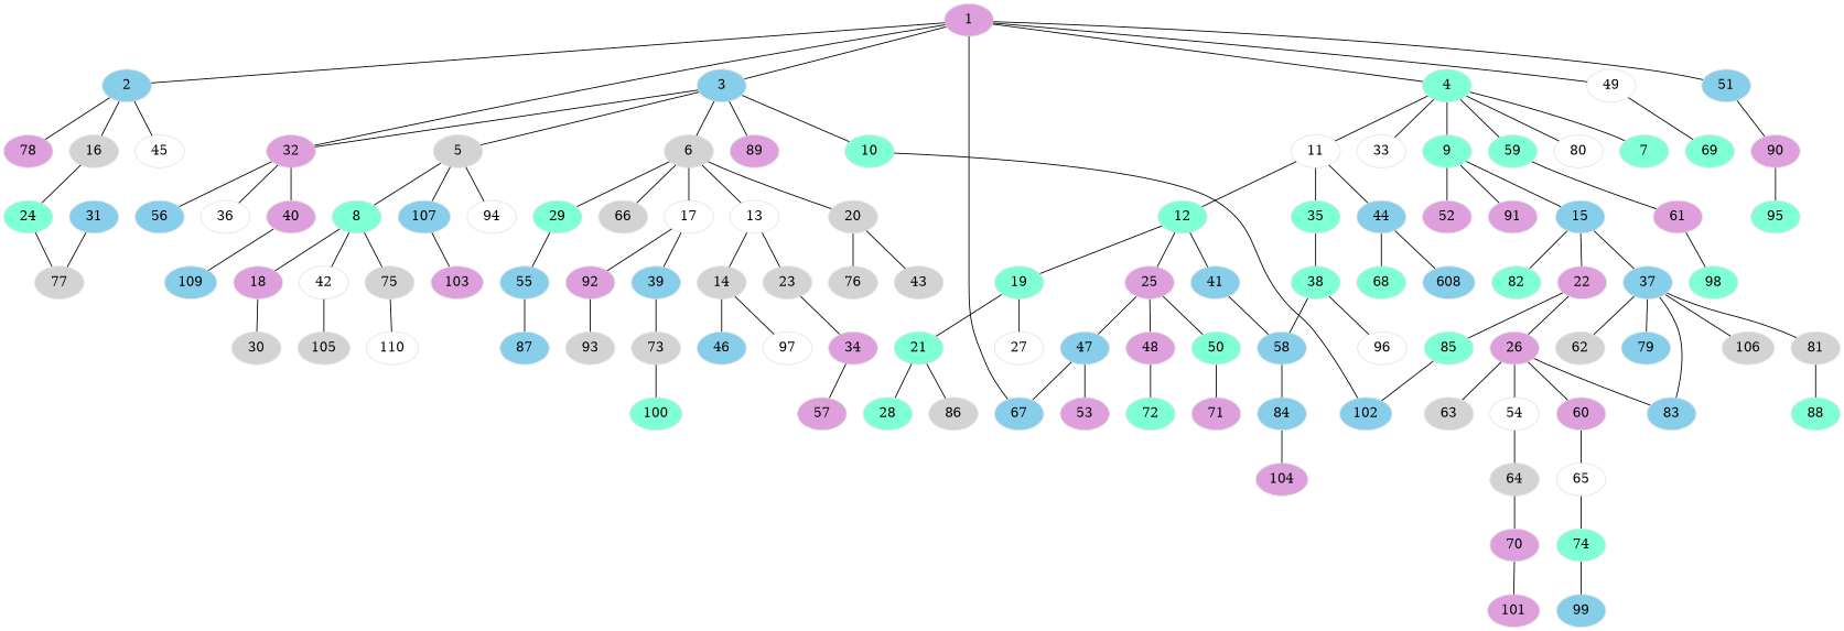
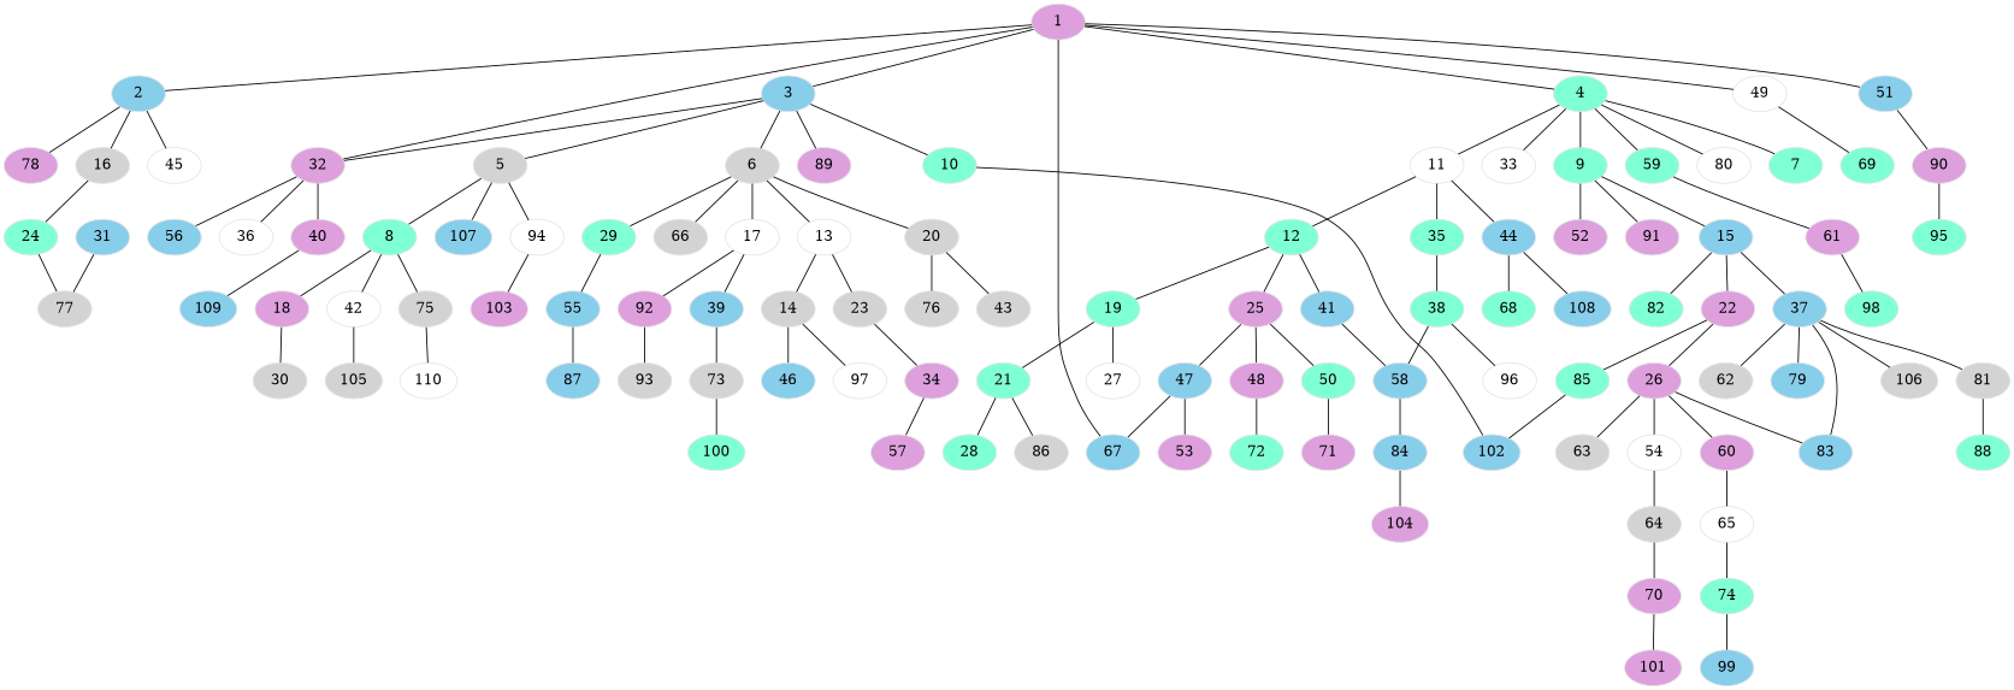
  graph {
    node [color=gray90 fillcolor=aquamarine style=filled]
    1 [fillcolor=plum]
    2 [fillcolor=skyblue]
    3 [fillcolor=skyblue]
    4
    32 [fillcolor=plum]
    49 [fillcolor=white]
    51 [fillcolor=skyblue]
    67 [fillcolor=skyblue]
    16 [fillcolor=lightgrey]
    45 [fillcolor=white]
    78 [fillcolor=plum]
    5 [fillcolor=lightgrey]
    6 [fillcolor=lightgrey]
    10
    89 [fillcolor=plum]
    7
    9
    11 [fillcolor=white]
    33 [fillcolor=white]
    59
    80 [fillcolor=white]
    36 [fillcolor=white]
    40 [fillcolor=plum]
    56 [fillcolor=skyblue]
    69
    90 [fillcolor=plum]
    24
    8
    94 [fillcolor=white]
    107 [fillcolor=skyblue]
    13 [fillcolor=white]
    17 [fillcolor=white]
    20 [fillcolor=lightgrey]
    66 [fillcolor=lightgrey]
    29
    102 [fillcolor=skyblue]
    15 [fillcolor=skyblue]
    52 [fillcolor=plum]
    91 [fillcolor=plum]
    12
    35
    44 [fillcolor=skyblue]
    61 [fillcolor=plum]
    18 [fillcolor=plum]
    42 [fillcolor=white]
    75 [fillcolor=lightgrey]
    103 [fillcolor=plum]
    14 [fillcolor=lightgrey]
    23 [fillcolor=lightgrey]
    39 [fillcolor=skyblue]
    92 [fillcolor=plum]
    43 [fillcolor=lightgrey]
    76 [fillcolor=lightgrey]
    30 [fillcolor=lightgrey]
    105 [fillcolor=lightgrey]
    110 [fillcolor=white]
    22 [fillcolor=plum]
    37 [fillcolor=skyblue]
    82
    19
    25 [fillcolor=plum]
    41 [fillcolor=skyblue]
    38
    68
-   108 [fillcolor=skyblue label=608]
+   108 [fillcolor=skyblue]
    21
    27 [fillcolor=white]
    47 [fillcolor=skyblue]
    48 [fillcolor=plum]
    50
    58 [fillcolor=skyblue]
    46 [fillcolor=skyblue]
    97 [fillcolor=white]
    34 [fillcolor=plum]
    26 [fillcolor=plum]
    85
    83 [fillcolor=skyblue]
    62 [fillcolor=lightgrey]
    79 [fillcolor=skyblue]
    81 [fillcolor=lightgrey]
    106 [fillcolor=lightgrey]
    77 [fillcolor=lightgrey]
    73 [fillcolor=lightgrey]
    93 [fillcolor=lightgrey]
    28
    86 [fillcolor=lightgrey]
    55 [fillcolor=skyblue]
    54 [fillcolor=white]
    60 [fillcolor=plum]
    63 [fillcolor=lightgrey]
    57 [fillcolor=plum]
    31 [fillcolor=skyblue]
    53 [fillcolor=plum]
    72
    71 [fillcolor=plum]
    64 [fillcolor=lightgrey]
    65 [fillcolor=white]
    87 [fillcolor=skyblue]
    109 [fillcolor=skyblue]
    96 [fillcolor=white]
    88
    84 [fillcolor=skyblue]
    100
    95
    70 [fillcolor=plum]
    104 [fillcolor=plum]
    98
    74
    101 [fillcolor=plum]
    99 [fillcolor=skyblue]
    1 -- 2
    1 -- 3
    1 -- 4
    1 -- 32
    1 -- 49
    1 -- 51
    1 -- 67
    2 -- 16
    2 -- 45
    2 -- 78
    3 -- 32
    3 -- 5
    3 -- 6
    3 -- 10
    3 -- 89
    4 -- 7
    4 -- 9
    4 -- 11
    4 -- 33
    4 -- 59
    4 -- 80
    32 -- 36
    32 -- 40
    32 -- 56
    49 -- 69
    51 -- 90
    16 -- 24
    5 -- 8
    5 -- 94
    5 -- 107
    6 -- 13
    6 -- 17
    6 -- 20
    6 -- 66
    6 -- 29
    10 -- 102
    9 -- 15
    9 -- 52
    9 -- 91
    11 -- 12
    11 -- 35
    11 -- 44
    59 -- 61
    40 -- 109
    90 -- 95
    24 -- 77
    8 -- 18
    8 -- 42
    8 -- 75
-   107 -- 103
+   94 -- 103
    13 -- 14
    13 -- 23
    17 -- 39
    17 -- 92
    20 -- 43
    20 -- 76
    29 -- 55
    15 -- 22
    15 -- 37
    15 -- 82
    12 -- 19
    12 -- 25
    12 -- 41
    35 -- 38
    44 -- 68
    44 -- 108
    61 -- 98
    18 -- 30
    42 -- 105
    75 -- 110
    14 -- 46
    14 -- 97
    23 -- 34
    39 -- 73
    92 -- 93
    22 -- 26
    22 -- 85
    37 -- 83
    37 -- 62
    37 -- 79
    37 -- 81
    37 -- 106
    19 -- 21
    19 -- 27
    25 -- 47
    25 -- 48
    25 -- 50
    41 -- 58
    38 -- 58
    38 -- 96
    21 -- 28
    21 -- 86
    47 -- 67
    47 -- 53
    48 -- 72
    50 -- 71
    58 -- 84
    34 -- 57
    26 -- 83
    26 -- 54
    26 -- 60
    26 -- 63
    85 -- 102
    81 -- 88
    73 -- 100
    55 -- 87
    54 -- 64
    60 -- 65
    31 -- 77
    64 -- 70
    65 -- 74
    84 -- 104
    70 -- 101
    74 -- 99
  }
